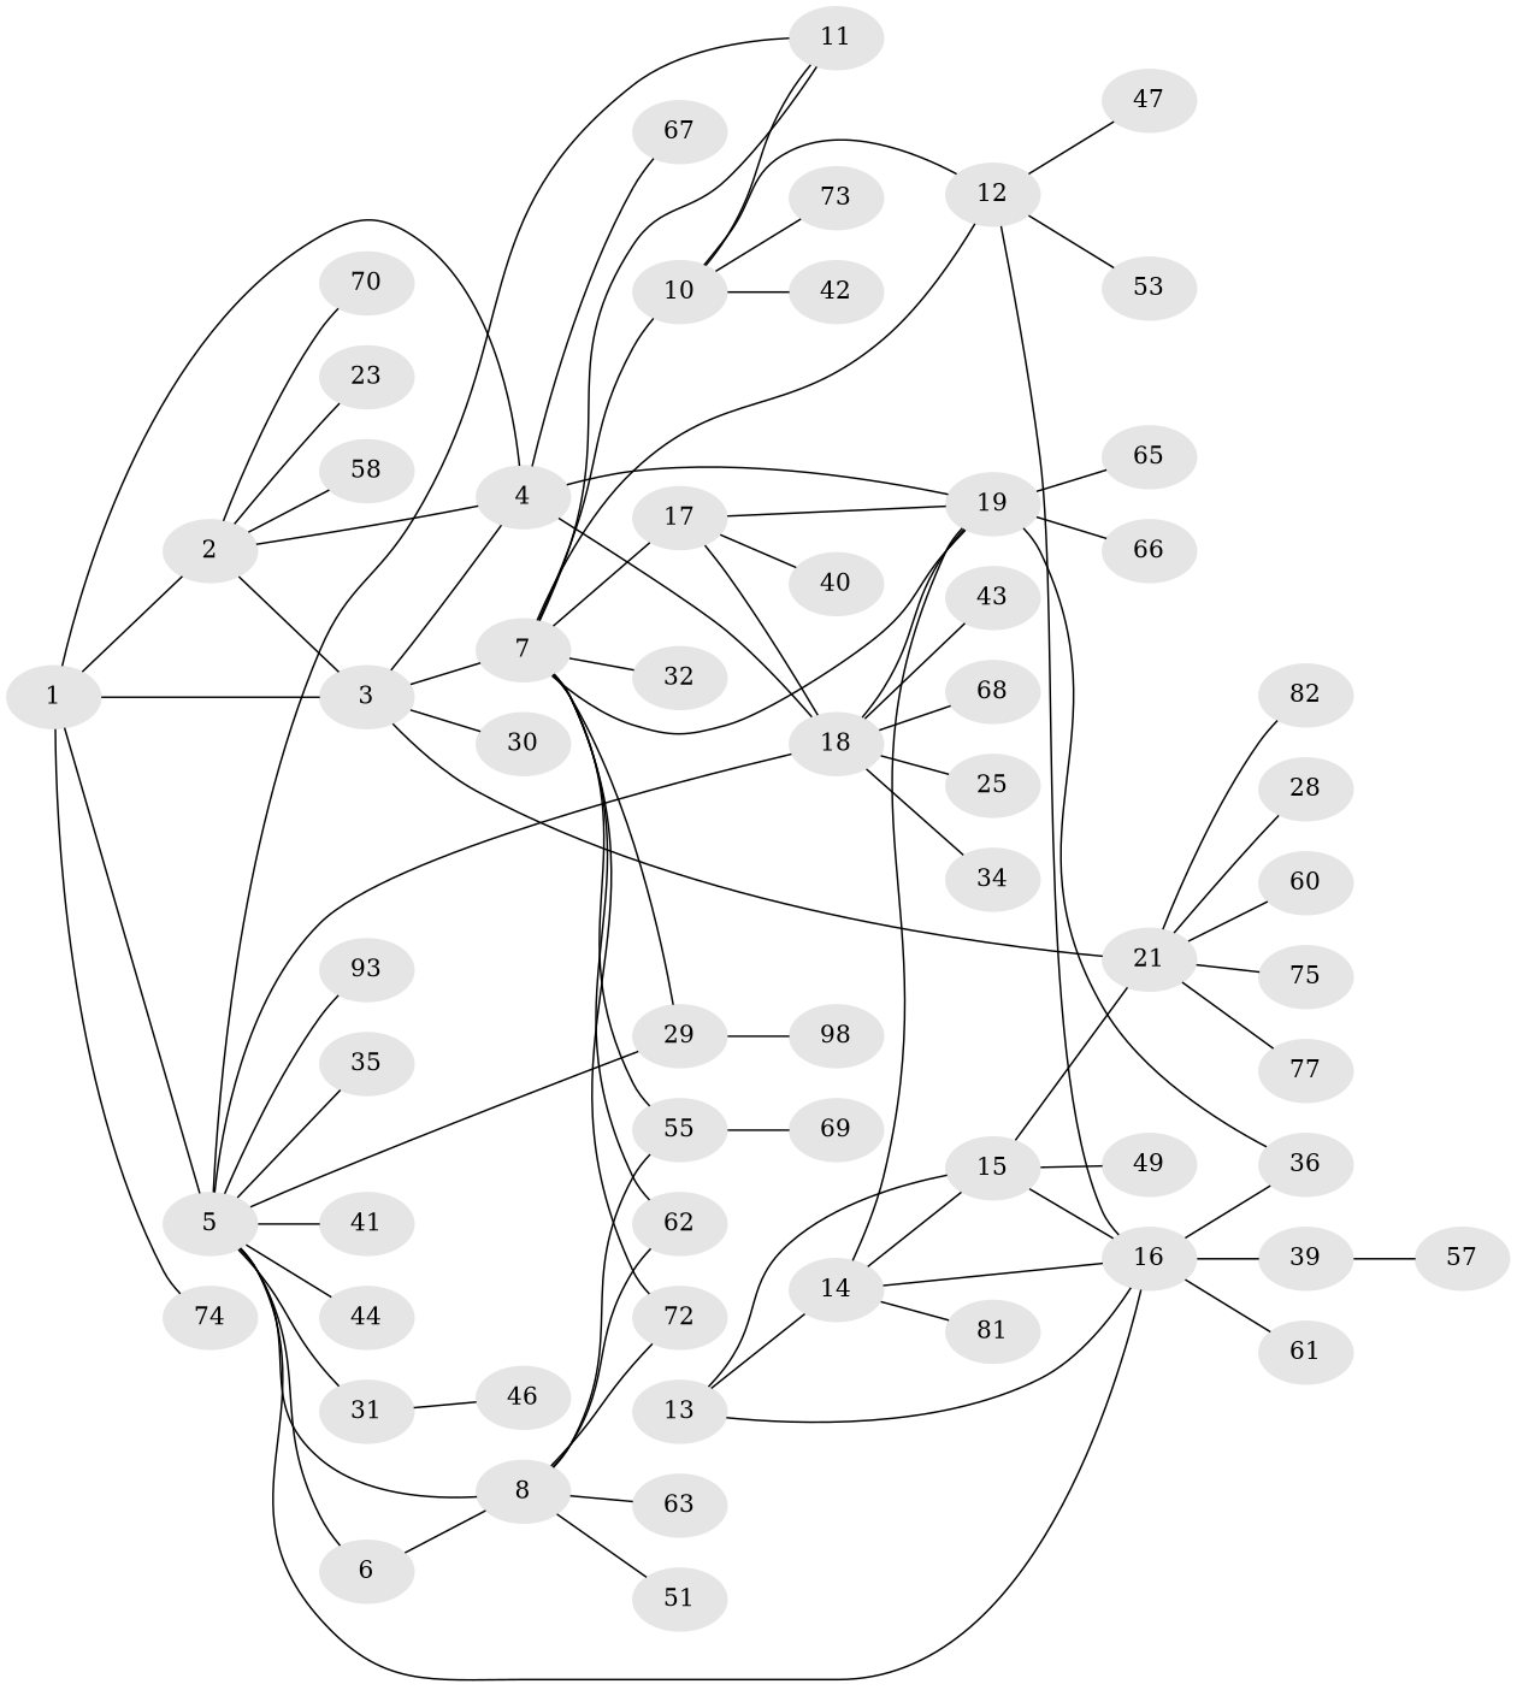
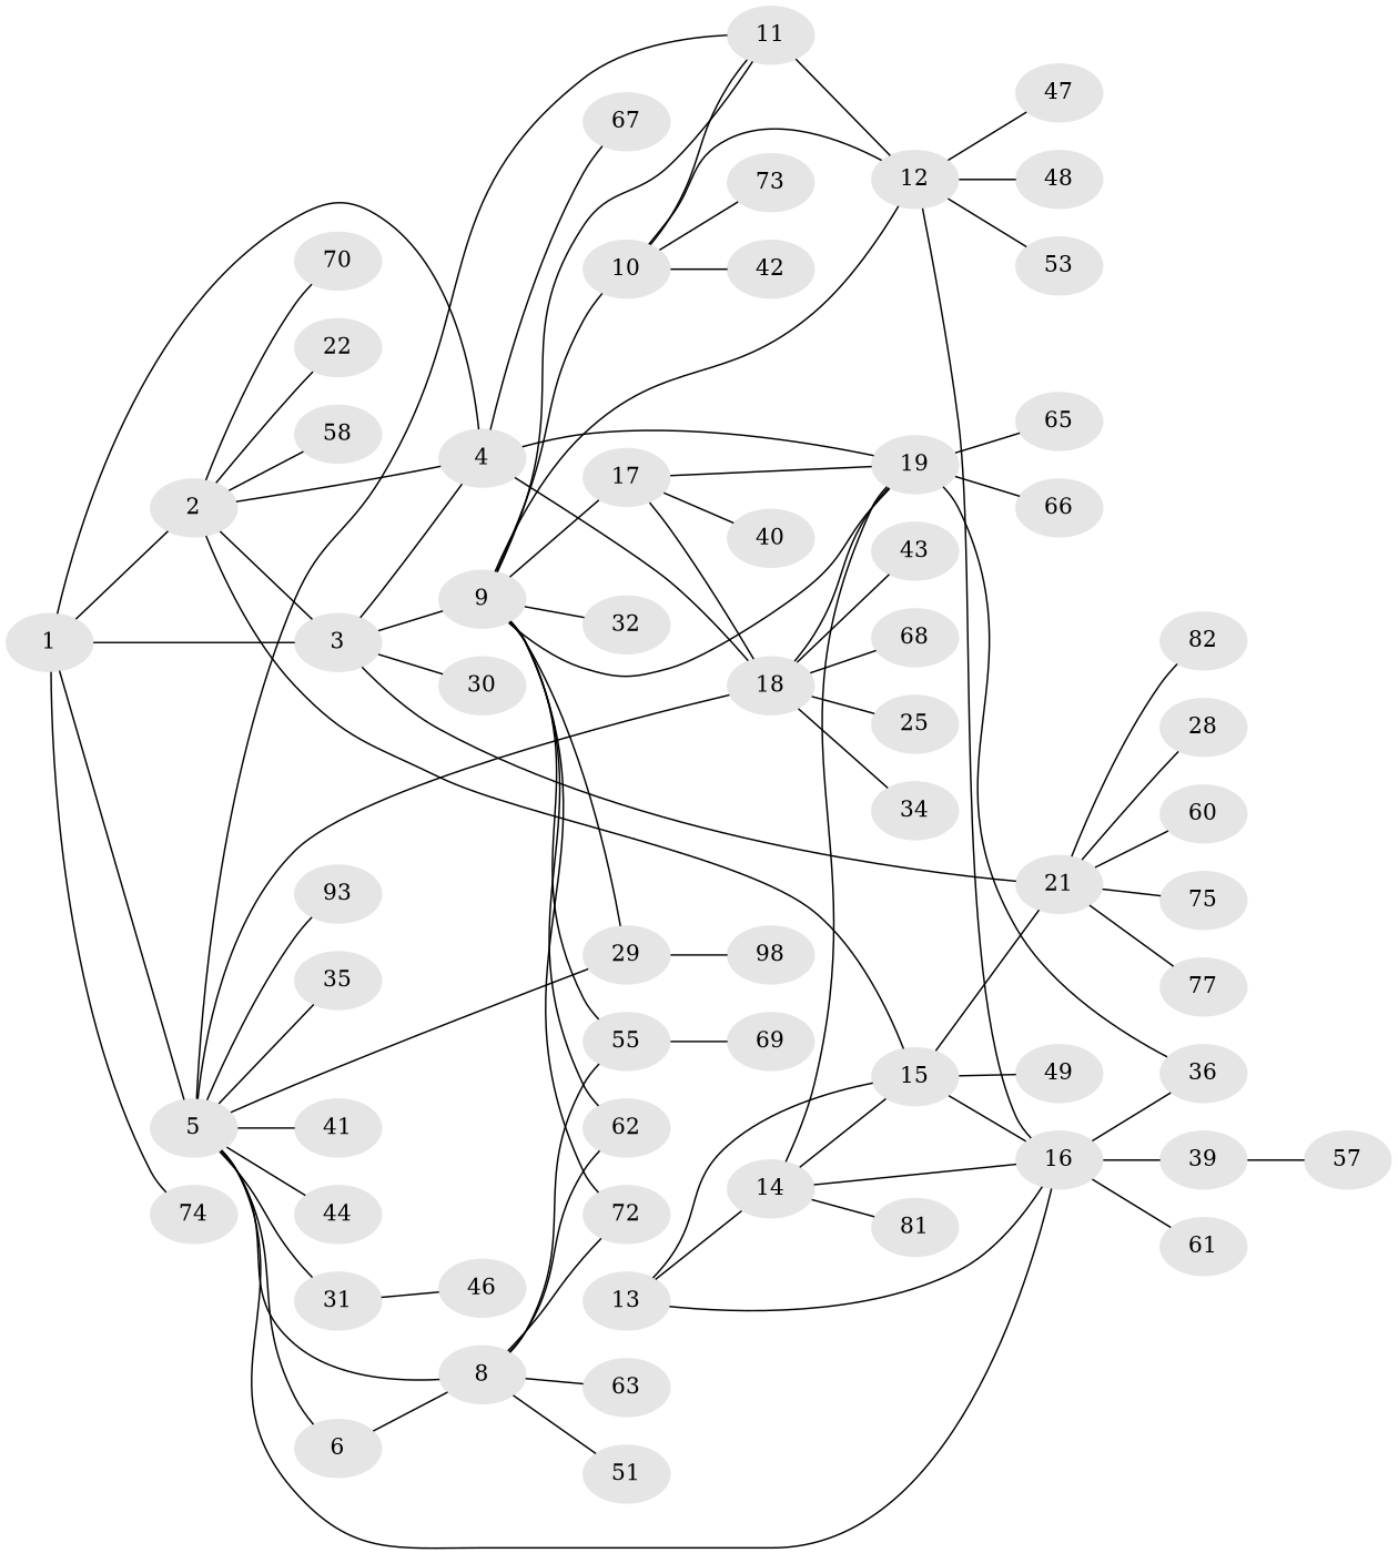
  graph {
    rankdir=LR
    node [color=gray90 style=filled]
    1 [super="+78"]
    2 [super="+64"]
    3
    4 [super="+79"]
    5 [super="+7"]
    74
    15 [super="+24"]
-   22 [label=23]
+   22
    58
    70
-   9 [super="+50" label=7]
+   9 [super="+50"]
    21 [super="+37"]
    30 [super="+45"]
    18 [super="+20"]
    19 [super="+56"]
    67
    6
    8 [super="+76"]
    11
    16 [super="+83"]
    n21 [label=93]
    29
    31 [super="+33"]
    35
    41
    44
    49
    55
    62
    72
    10 [super="+80"]
    12 [super="+26"]
    17
    32
    28
    60
    75
    77
    82
    25
    34
    43
    68
    36
    65
    66
    51
    63
    39 [super="+54"]
    61 [super="+71"]
    n51 [label=98]
    46
    69
    42
    73
    47
+   48
    53
    40 [super="+59"]
    13 [super="+27"]
    14 [super="+52"]
    81
    57
    1 -- 2
    1 -- 3
    1 -- 4
    1 -- 5
    1 -- 74
    2 -- 3
    2 -- 4
+   2 -- 15
    2 -- 22
    2 -- 58
    2 -- 70
    3 -- 4
    3 -- 9
    3 -- 21
    3 -- 30
    4 -- 18
    4 -- 19
    4 -- 67
    5 -- 18
    5 -- 6 [weight=2]
    5 -- 8 [weight=2]
    5 -- 11
    5 -- 16
    5 -- n21
    5 -- 29
    5 -- 31
    5 -- 35
    5 -- 41
    5 -- 44
    15 -- 21
    15 -- 16
    15 -- 49
    9 -- 19
    9 -- 11
    9 -- 29
    9 -- 55
    9 -- 62
    9 -- 72
    9 -- 10
    9 -- 12
    9 -- 17
    9 -- 32
    21 -- 28
    21 -- 60
    21 -- 75
    21 -- 77
    21 -- 82
    18 -- 19 [weight=2]
    18 -- 25
    18 -- 34
    18 -- 43
    18 -- 68
    19 -- 36
    19 -- 65
    19 -- 66
    6 -- 8
    8 -- 55
    8 -- 62
    8 -- 72
    8 -- 51
    8 -- 63
+   11 -- 12
    16 -- 36
    16 -- 39
    16 -- 61
    29 -- n51
    31 -- 46
    55 -- 69
    10 -- 11
    10 -- 12
    10 -- 42
    10 -- 73
    12 -- 16
    12 -- 47
+   12 -- 48
    12 -- 53
    17 -- 18 [weight=2]
    17 -- 19
    17 -- 40
    39 -- 57
    13 -- 15
    13 -- 16
    13 -- 14
    14 -- 15
    14 -- 19
    14 -- 16
    14 -- 81
  }
